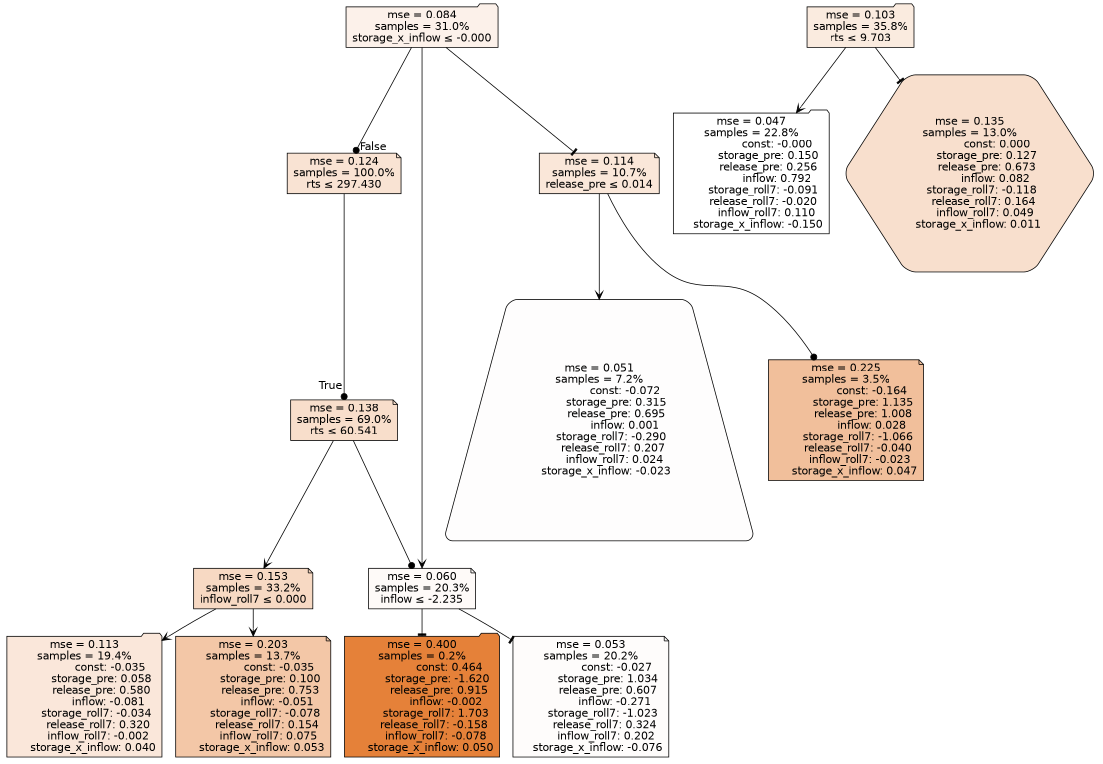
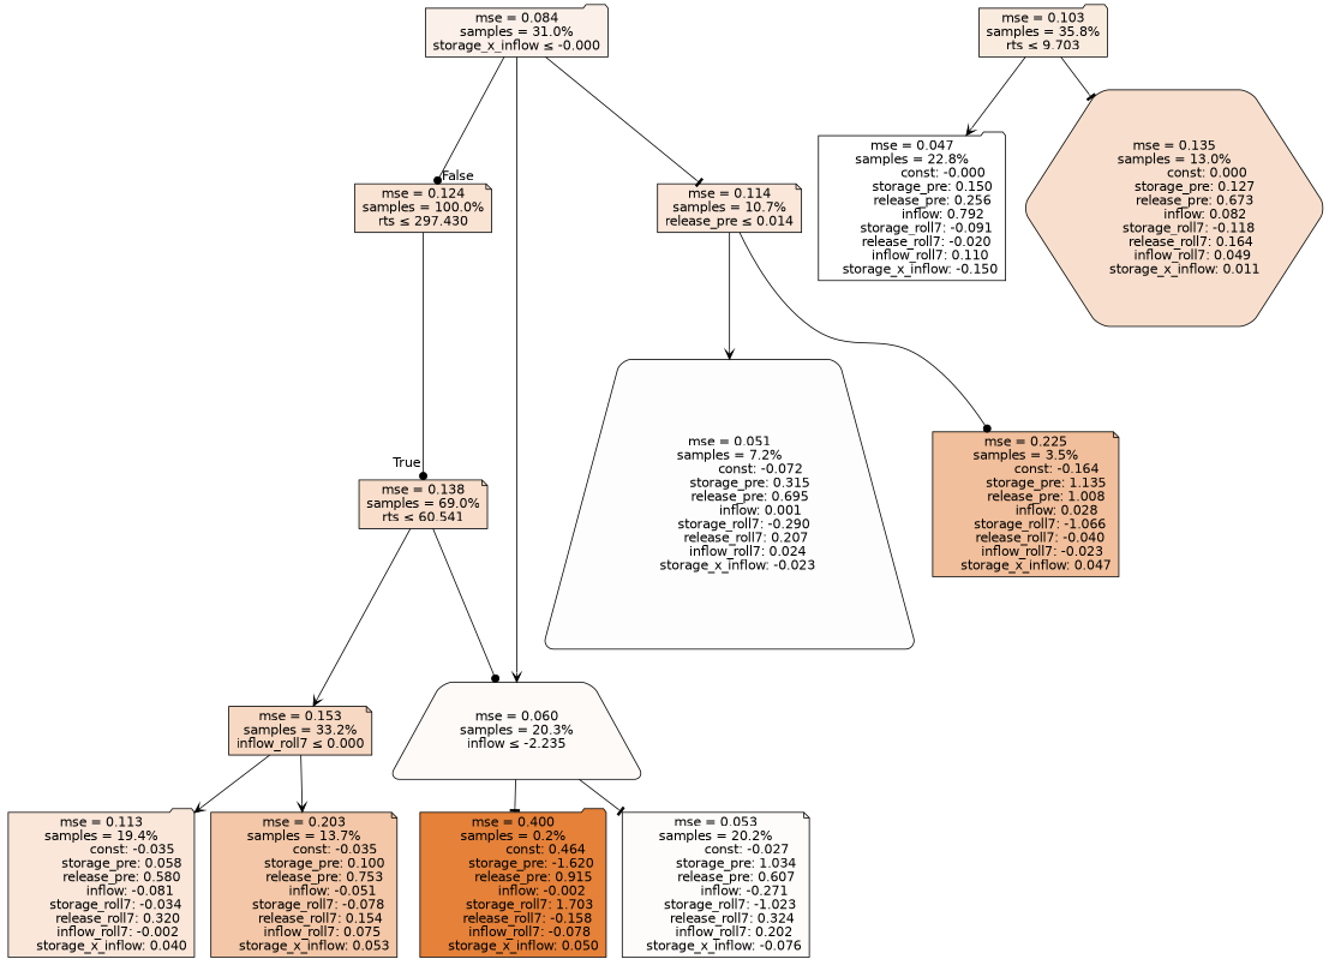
  digraph {
    node [color=black fontname=helvetica shape=note style="filled, rounded"]
    edge [arrowhead=vee fontname=helvetica]
    n1 [fillcolor="#f9e3d3" label="mse = 0.124\nsamples = 100.0%\nrts &le; 297.430"]
    n2 [fillcolor="#f8decb" label="mse = 0.138\nsamples = 69.0%\nrts &le; 60.541"]
    n3 [fillcolor="#f7d9c3" label="mse = 0.153\nsamples = 33.2%\ninflow_roll7 &le; 0.000"]
-   n4 [fillcolor="#fefaf8" label="mse = 0.060\nsamples = 20.3%\ninflow &le; -2.235"]
+   n4 [fillcolor="#fefaf8" label="mse = 0.060\nsamples = 20.3%\ninflow &le; -2.235" shape=trapezium]
    n5 [fillcolor="#fcf1ea" label="mse = 0.084\nsamples = 31.0%\nstorage_x_inflow &le; -0.000" shape=folder]
    n6 [fillcolor="#fae7d9" label="mse = 0.114\nsamples = 10.7%\nrelease_pre &le; 0.014"]
    n7 [fillcolor="#faebdf" label="mse = 0.103\nsamples = 35.8%\nrts &le; 9.703" shape=folder]
    n8 [fillcolor="#ffffff" label="mse = 0.047\nsamples = 22.8%\n               const: -0.000\n          storage_pre: 0.150\n          release_pre: 0.256\n               inflow: 0.792\n       storage_roll7: -0.091\n       release_roll7: -0.020\n         inflow_roll7: 0.110\n    storage_x_inflow: -0.150" shape=folder]
    n9 [fillcolor="#f8dfcd" label="mse = 0.135\nsamples = 13.0%\n                const: 0.000\n          storage_pre: 0.127\n          release_pre: 0.673\n               inflow: 0.082\n       storage_roll7: -0.118\n        release_roll7: 0.164\n         inflow_roll7: 0.049\n     storage_x_inflow: 0.011" shape=hexagon]
    n10 [fillcolor="#fae7da" label="mse = 0.113\nsamples = 19.4%\n               const: -0.035\n          storage_pre: 0.058\n          release_pre: 0.580\n              inflow: -0.081\n       storage_roll7: -0.034\n        release_roll7: 0.320\n        inflow_roll7: -0.002\n     storage_x_inflow: 0.040" shape=folder]
    n11 [fillcolor="#f3c7a7" label="mse = 0.203\nsamples = 13.7%\n               const: -0.035\n          storage_pre: 0.100\n          release_pre: 0.753\n              inflow: -0.051\n       storage_roll7: -0.078\n        release_roll7: 0.154\n         inflow_roll7: 0.075\n     storage_x_inflow: 0.053"]
    n12 [fillcolor="#e58139" label="mse = 0.400\nsamples = 0.2%\n                const: 0.464\n         storage_pre: -1.620\n          release_pre: 0.915\n              inflow: -0.002\n        storage_roll7: 1.703\n       release_roll7: -0.158\n        inflow_roll7: -0.078\n     storage_x_inflow: 0.050" shape=folder]
    n13 [fillcolor="#fefcfb" label="mse = 0.053\nsamples = 20.2%\n               const: -0.027\n          storage_pre: 1.034\n          release_pre: 0.607\n              inflow: -0.271\n       storage_roll7: -1.023\n        release_roll7: 0.324\n         inflow_roll7: 0.202\n    storage_x_inflow: -0.076"]
    n14 [fillcolor="#fefdfd" label="mse = 0.051\nsamples = 7.2%\n               const: -0.072\n          storage_pre: 0.315\n          release_pre: 0.695\n               inflow: 0.001\n       storage_roll7: -0.290\n        release_roll7: 0.207\n         inflow_roll7: 0.024\n    storage_x_inflow: -0.023" shape=trapezium]
    n15 [fillcolor="#f1bf9b" label="mse = 0.225\nsamples = 3.5%\n               const: -0.164\n          storage_pre: 1.135\n          release_pre: 1.008\n               inflow: 0.028\n       storage_roll7: -1.066\n       release_roll7: -0.040\n        inflow_roll7: -0.023\n     storage_x_inflow: 0.047"]
    n1 -> n2 [arrowhead=dot headlabel=True labelangle=45 labeldistance=2.5]
    n2 -> n3
    n2 -> n4 [arrowhead=dot]
    n3 -> n10
    n3 -> n11
    n4 -> n12 [arrowhead=tee]
    n4 -> n13 [arrowhead=tee]
    n5 -> n1 [arrowhead=dot headlabel=False labelangle=-45 labeldistance=2.5]
    n5 -> n4
    n5 -> n6 [arrowhead=tee]
    n6 -> n14
    n6 -> n15 [arrowhead=dot]
    n7 -> n8
    n7 -> n9 [arrowhead=tee]
  }
